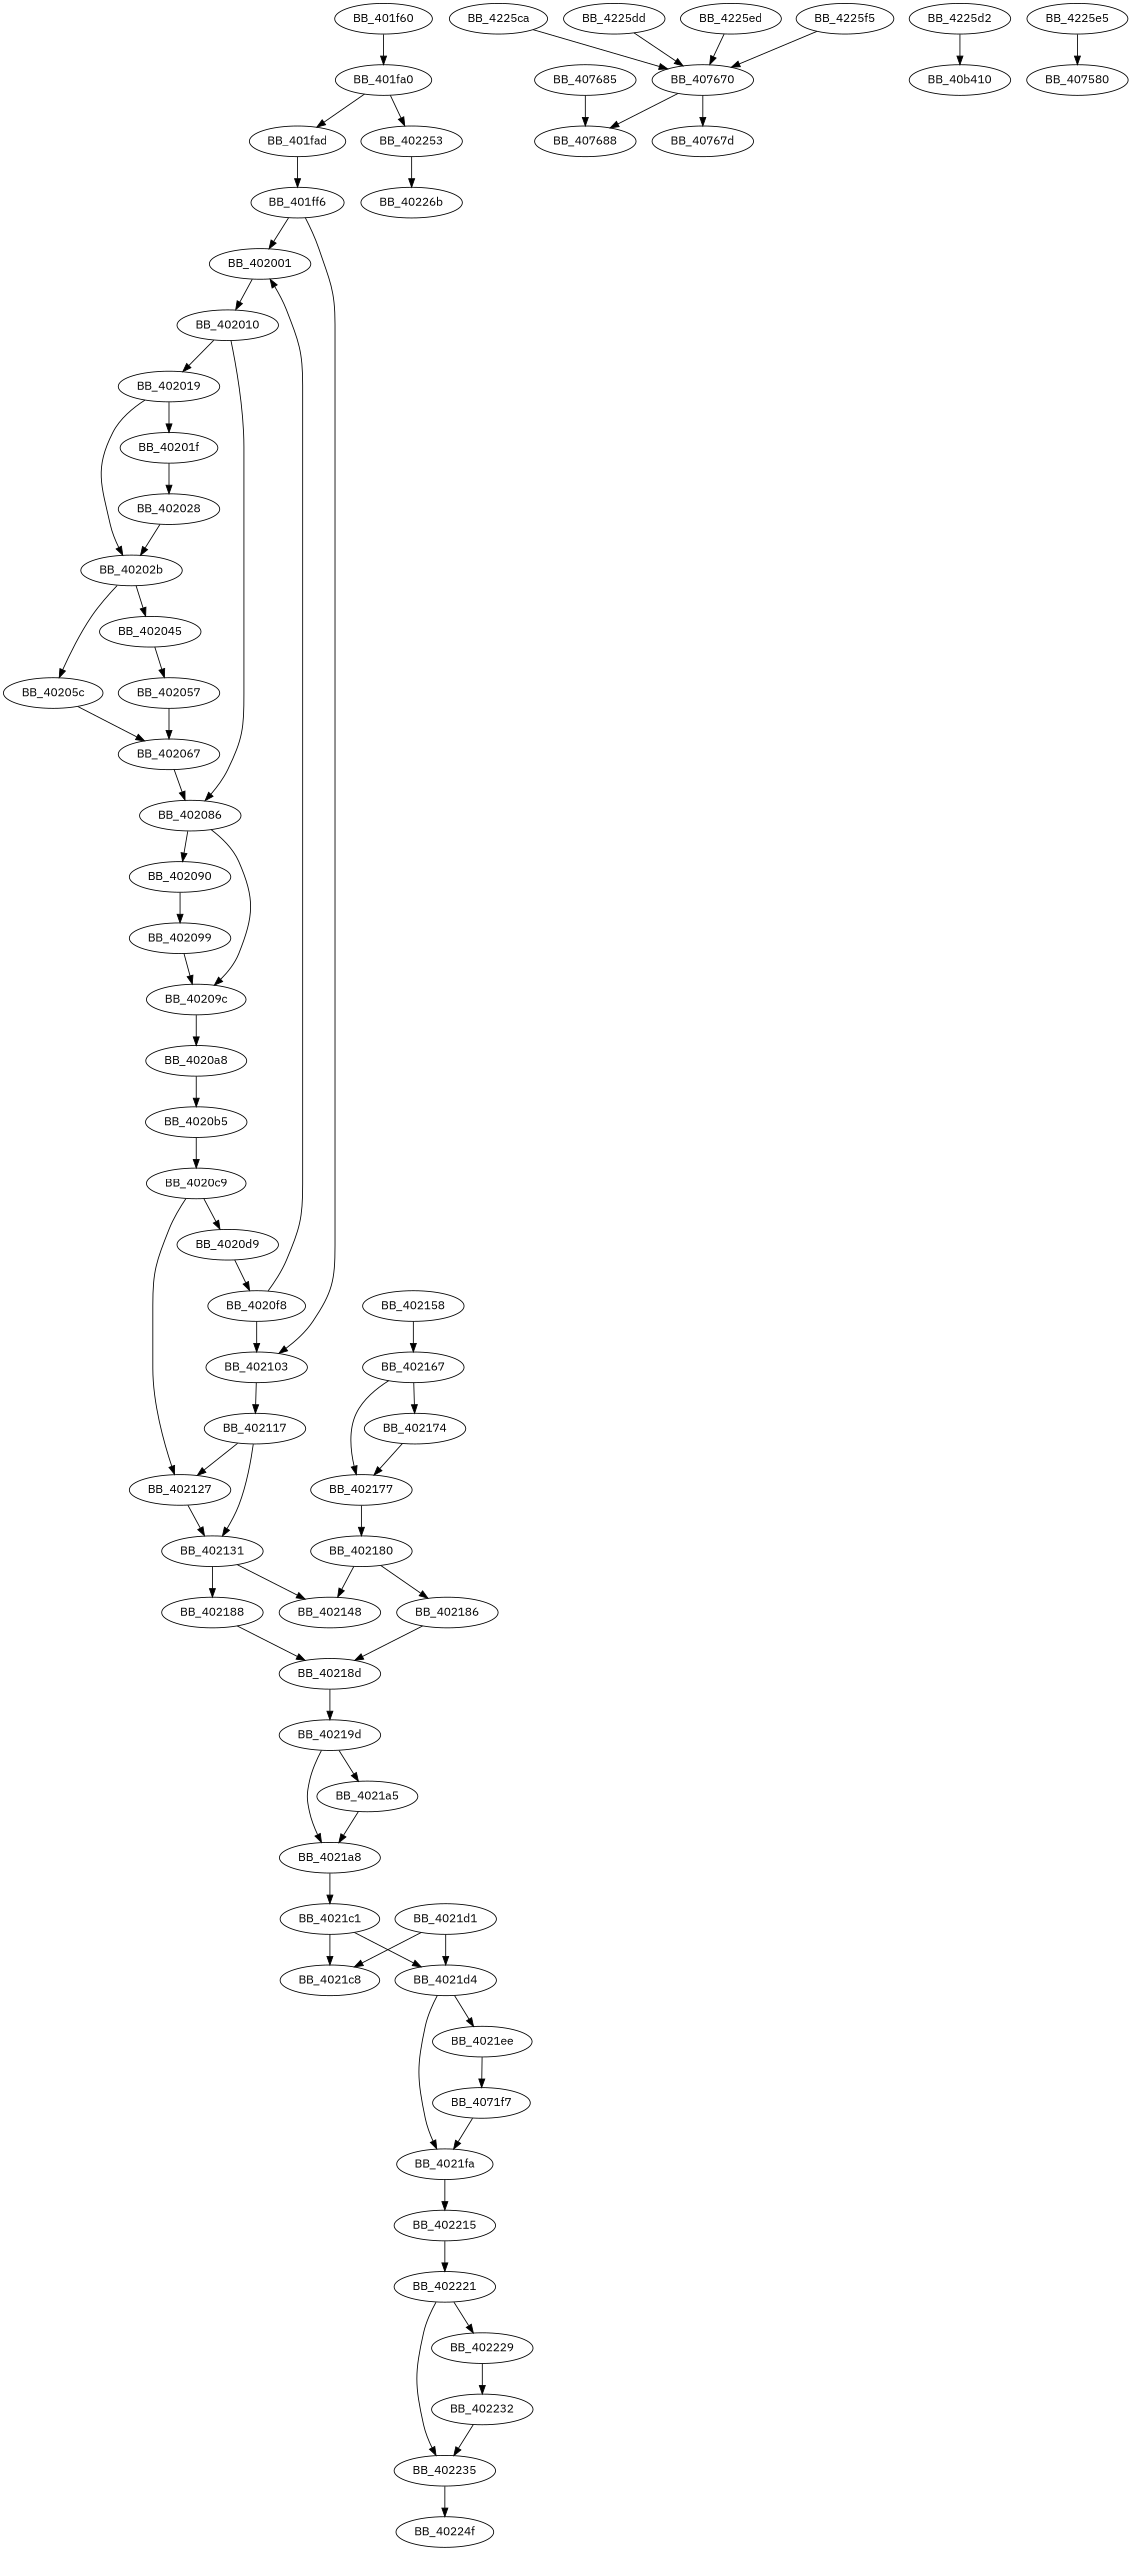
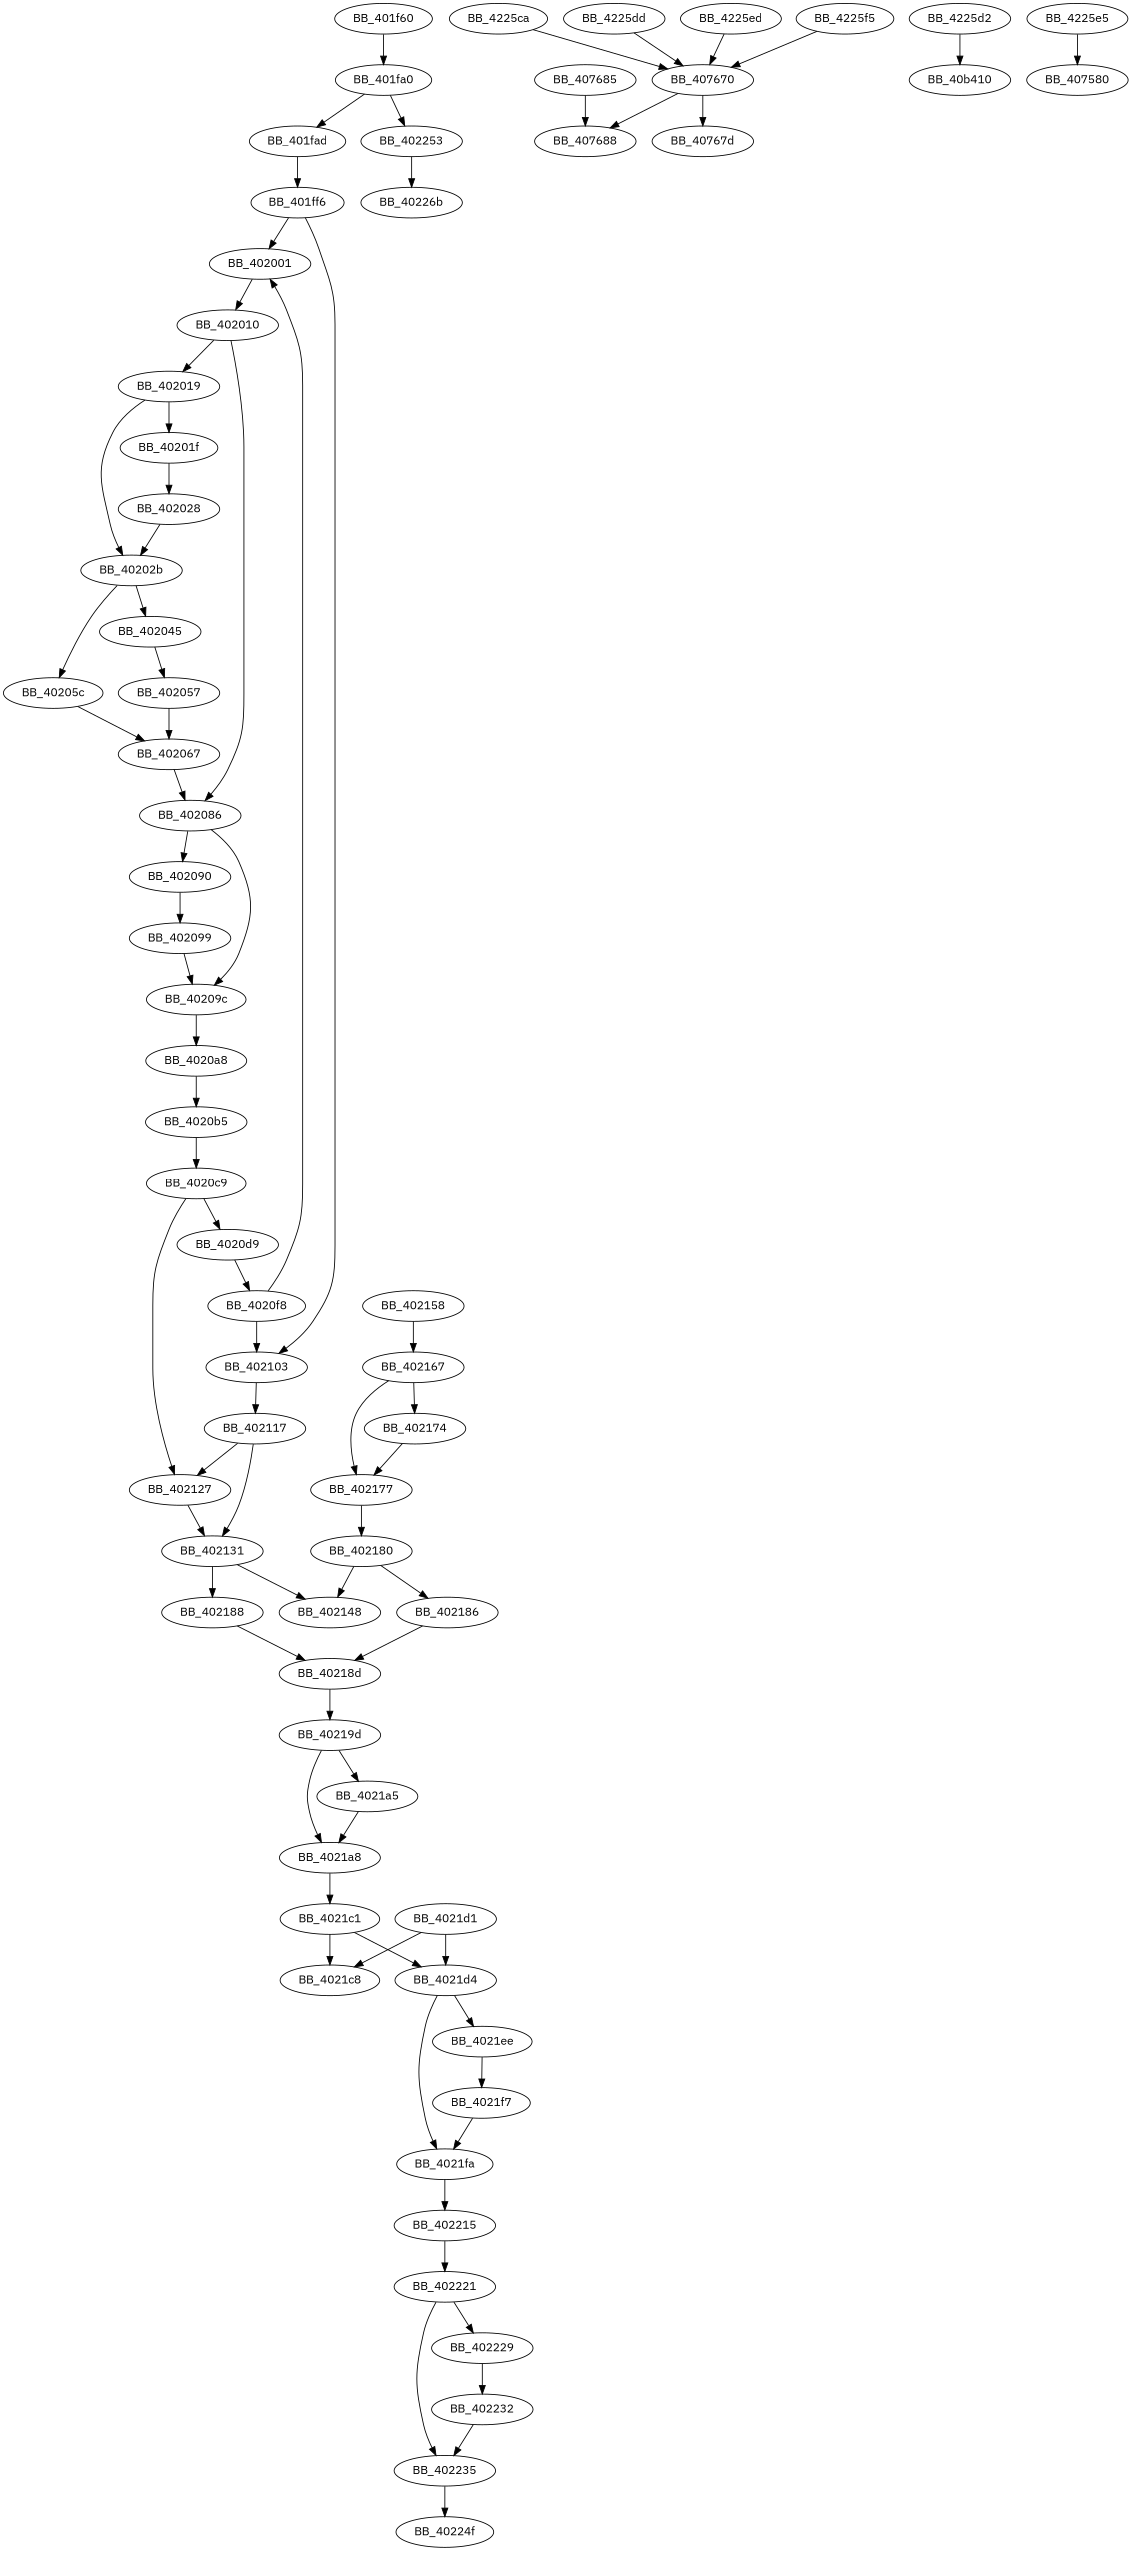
  digraph {
    fontname="IBM Plex Sans"
    node [fontname="IBM Plex Sans"]
    edge [fontname="IBM Plex Sans"]
    BB_401f60
    BB_401fa0
    BB_401fad
    BB_402253
    BB_401ff6
    BB_40226b
    BB_402001
    BB_402103
    BB_402010
    BB_402117
    BB_402019
    BB_402086
    BB_402127
    BB_402131
    BB_40201f
    BB_40202b
    BB_402090
    BB_40209c
    BB_402028
    BB_402045
    BB_40205c
    BB_402099
    BB_4020a8
    BB_402057
    BB_402067
    BB_4020b5
    BB_4020c9
    BB_4020d9
    BB_4020f8
    BB_402148
    BB_402188
    BB_40218d
    BB_402158
    BB_402167
    BB_40219d
    BB_402174
    BB_402177
    BB_402180
    BB_402186
    BB_4021a5
    BB_4021a8
    BB_4021c1
    BB_4021c8
    BB_4021d4
    BB_4021ee
    BB_4021fa
    BB_4021d1
-   BB_4021f7 [label=BB_4071f7]
+   BB_4021f7
    BB_402215
    BB_402221
    BB_402229
    BB_402235
    BB_402232
    BB_40224f
    BB_407670
    BB_40767d
    BB_407688
    BB_407685
    BB_4225ca
    BB_4225d2
    BB_40b410
    BB_4225dd
    BB_4225e5
    BB_407580
    BB_4225ed
    BB_4225f5
    BB_401f60 -> BB_401fa0
    BB_401fa0 -> BB_401fad
    BB_401fa0 -> BB_402253
    BB_401fad -> BB_401ff6
    BB_402253 -> BB_40226b
    BB_401ff6 -> BB_402001
    BB_401ff6 -> BB_402103
    BB_402001 -> BB_402010
    BB_402103 -> BB_402117
    BB_402010 -> BB_402019
    BB_402010 -> BB_402086
    BB_402117 -> BB_402127
    BB_402117 -> BB_402131
    BB_402019 -> BB_40201f
    BB_402019 -> BB_40202b
    BB_402086 -> BB_402090
    BB_402086 -> BB_40209c
    BB_402127 -> BB_402131
    BB_402131 -> BB_402148
    BB_402131 -> BB_402188
    BB_40201f -> BB_402028
    BB_40202b -> BB_402045
    BB_40202b -> BB_40205c
    BB_402090 -> BB_402099
    BB_40209c -> BB_4020a8
    BB_402028 -> BB_40202b
    BB_402045 -> BB_402057
    BB_40205c -> BB_402067
    BB_402099 -> BB_40209c
    BB_4020a8 -> BB_4020b5
    BB_402057 -> BB_402067
    BB_402067 -> BB_402086
    BB_4020b5 -> BB_4020c9
    BB_4020c9 -> BB_402127
    BB_4020c9 -> BB_4020d9
    BB_4020d9 -> BB_4020f8
    BB_4020f8 -> BB_402001
    BB_4020f8 -> BB_402103
    BB_402188 -> BB_40218d
    BB_40218d -> BB_40219d
    BB_402158 -> BB_402167
    BB_402167 -> BB_402174
    BB_402167 -> BB_402177
    BB_40219d -> BB_4021a5
    BB_40219d -> BB_4021a8
    BB_402174 -> BB_402177
    BB_402177 -> BB_402180
    BB_402180 -> BB_402148
    BB_402180 -> BB_402186
    BB_402186 -> BB_40218d
    BB_4021a5 -> BB_4021a8
    BB_4021a8 -> BB_4021c1
    BB_4021c1 -> BB_4021c8
    BB_4021c1 -> BB_4021d4
    BB_4021d4 -> BB_4021ee
    BB_4021d4 -> BB_4021fa
    BB_4021ee -> BB_4021f7
    BB_4021fa -> BB_402215
    BB_4021d1 -> BB_4021c8
    BB_4021d1 -> BB_4021d4
    BB_4021f7 -> BB_4021fa
    BB_402215 -> BB_402221
    BB_402221 -> BB_402229
    BB_402221 -> BB_402235
    BB_402229 -> BB_402232
    BB_402235 -> BB_40224f
    BB_402232 -> BB_402235
    BB_407670 -> BB_40767d
    BB_407670 -> BB_407688
    BB_407685 -> BB_407688
    BB_4225ca -> BB_407670
    BB_4225d2 -> BB_40b410
    BB_4225dd -> BB_407670
    BB_4225e5 -> BB_407580
    BB_4225ed -> BB_407670
    BB_4225f5 -> BB_407670
  }
